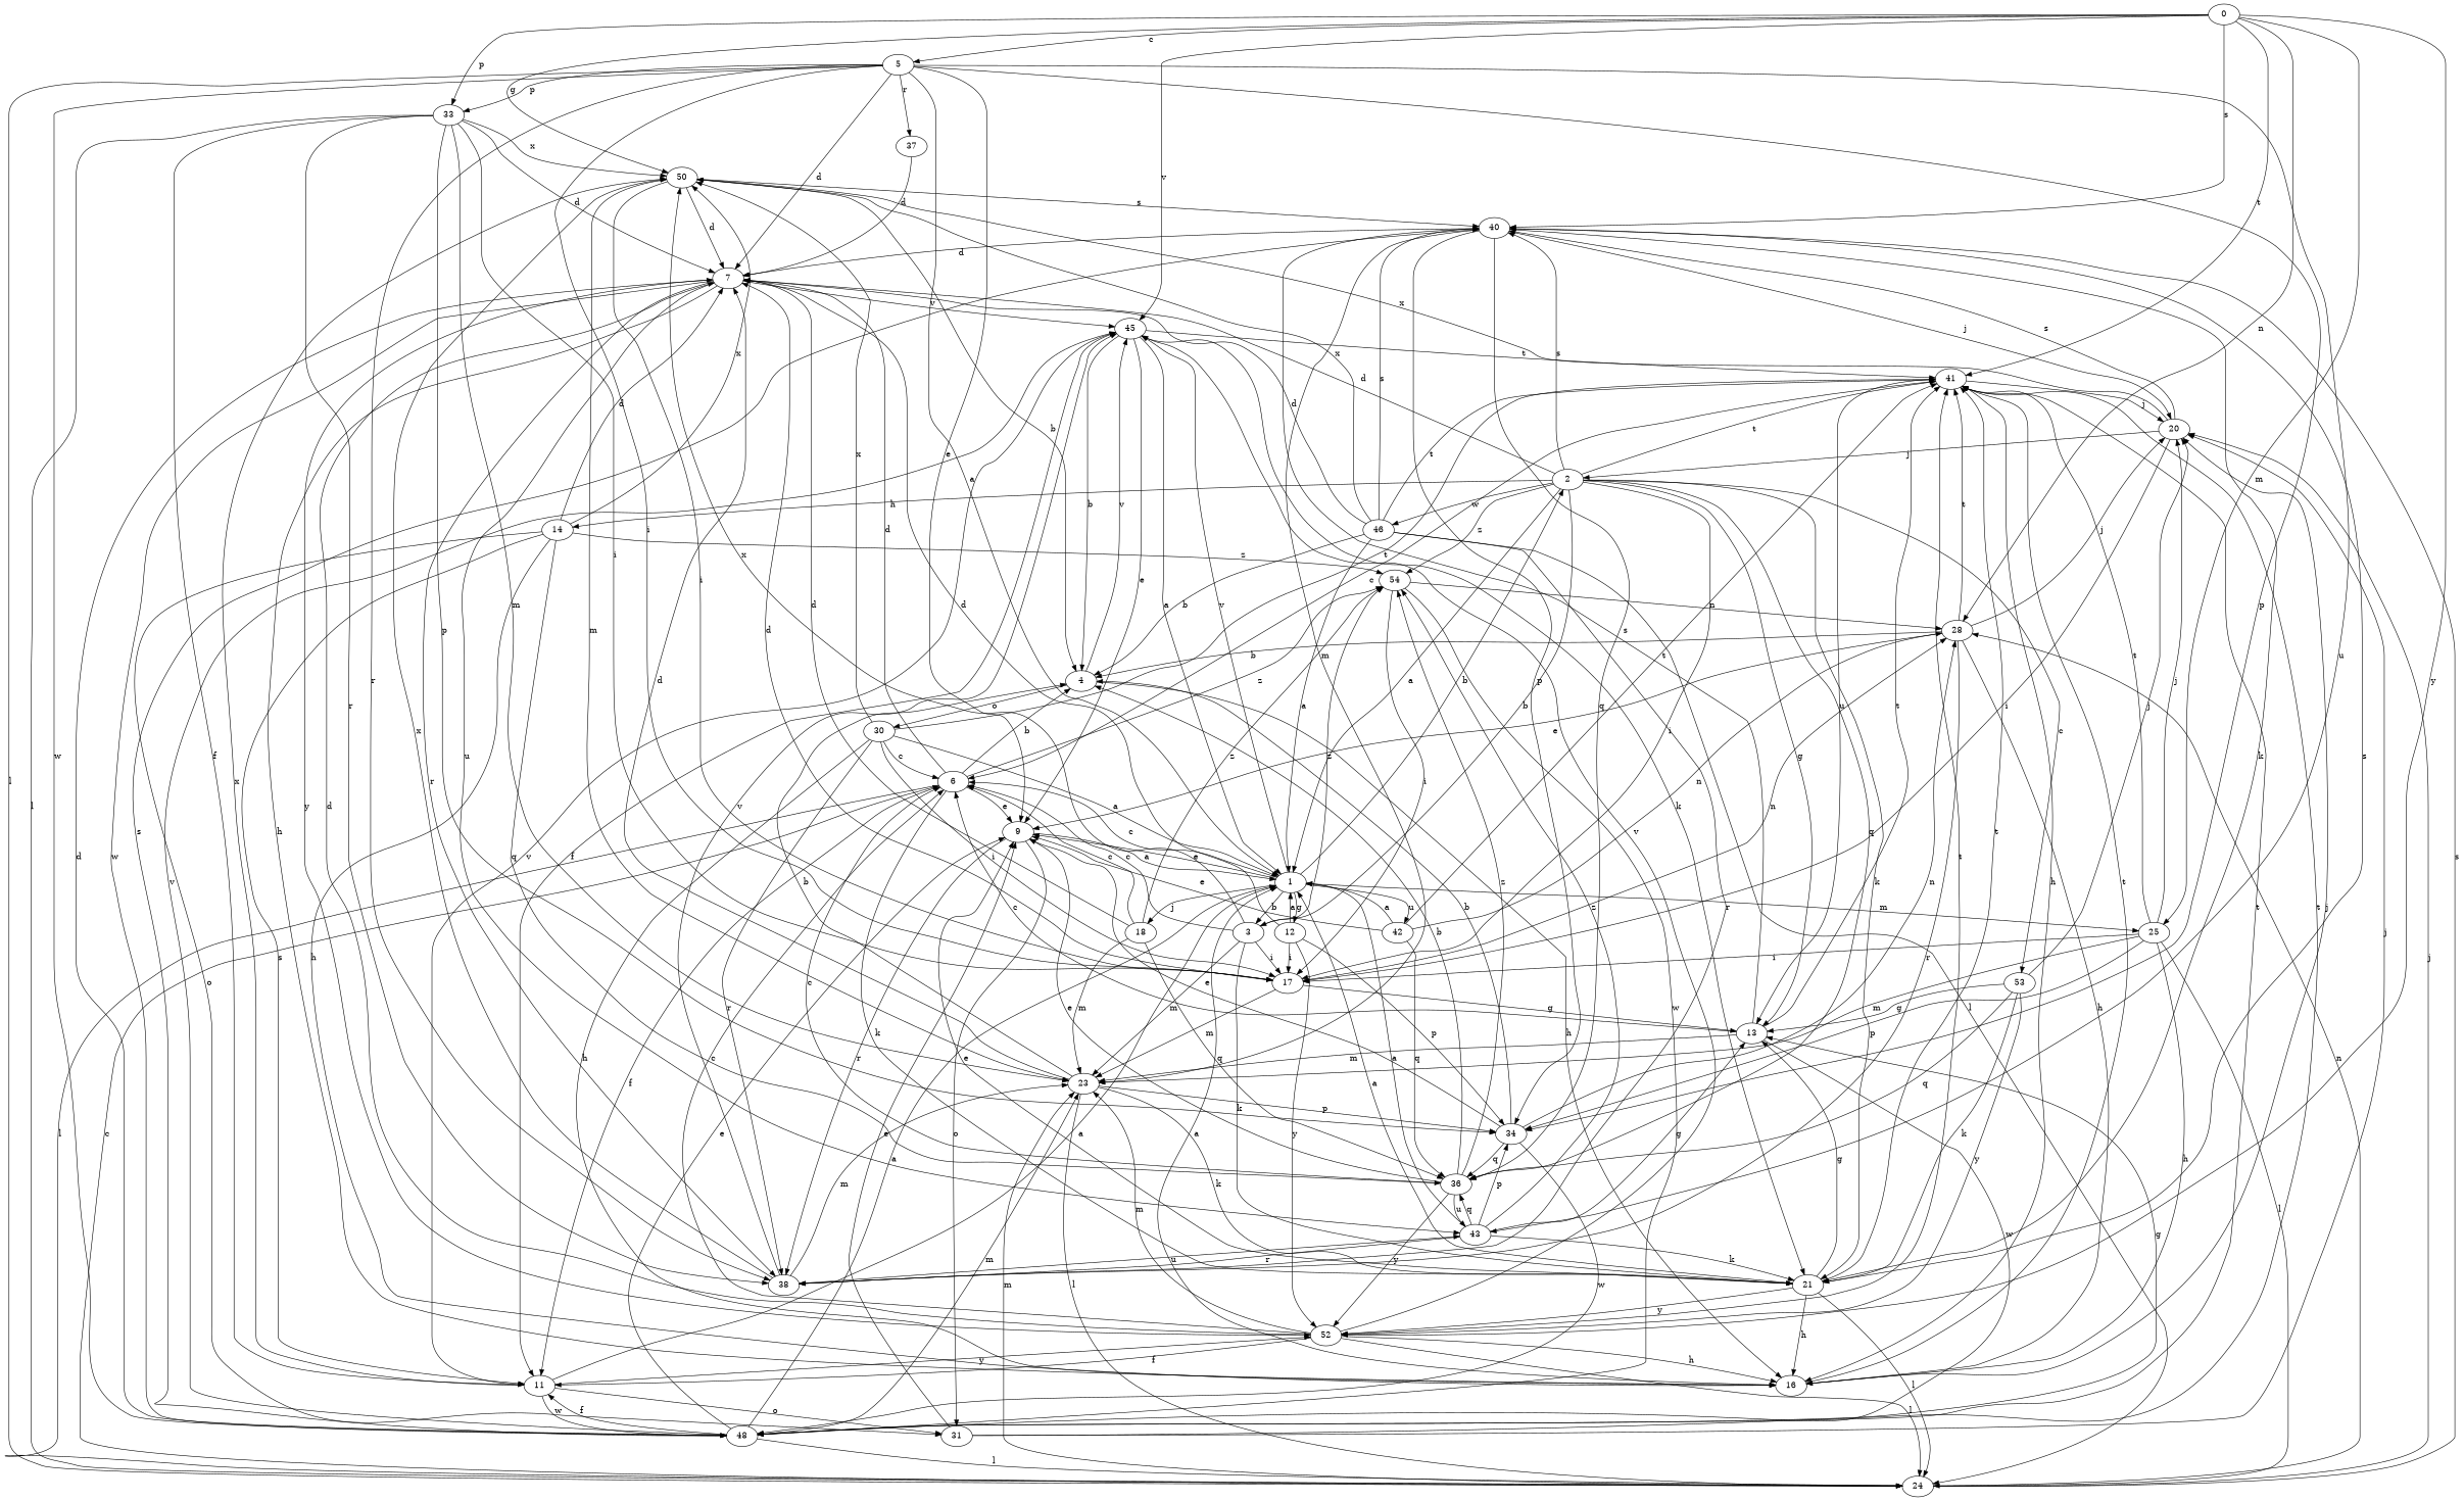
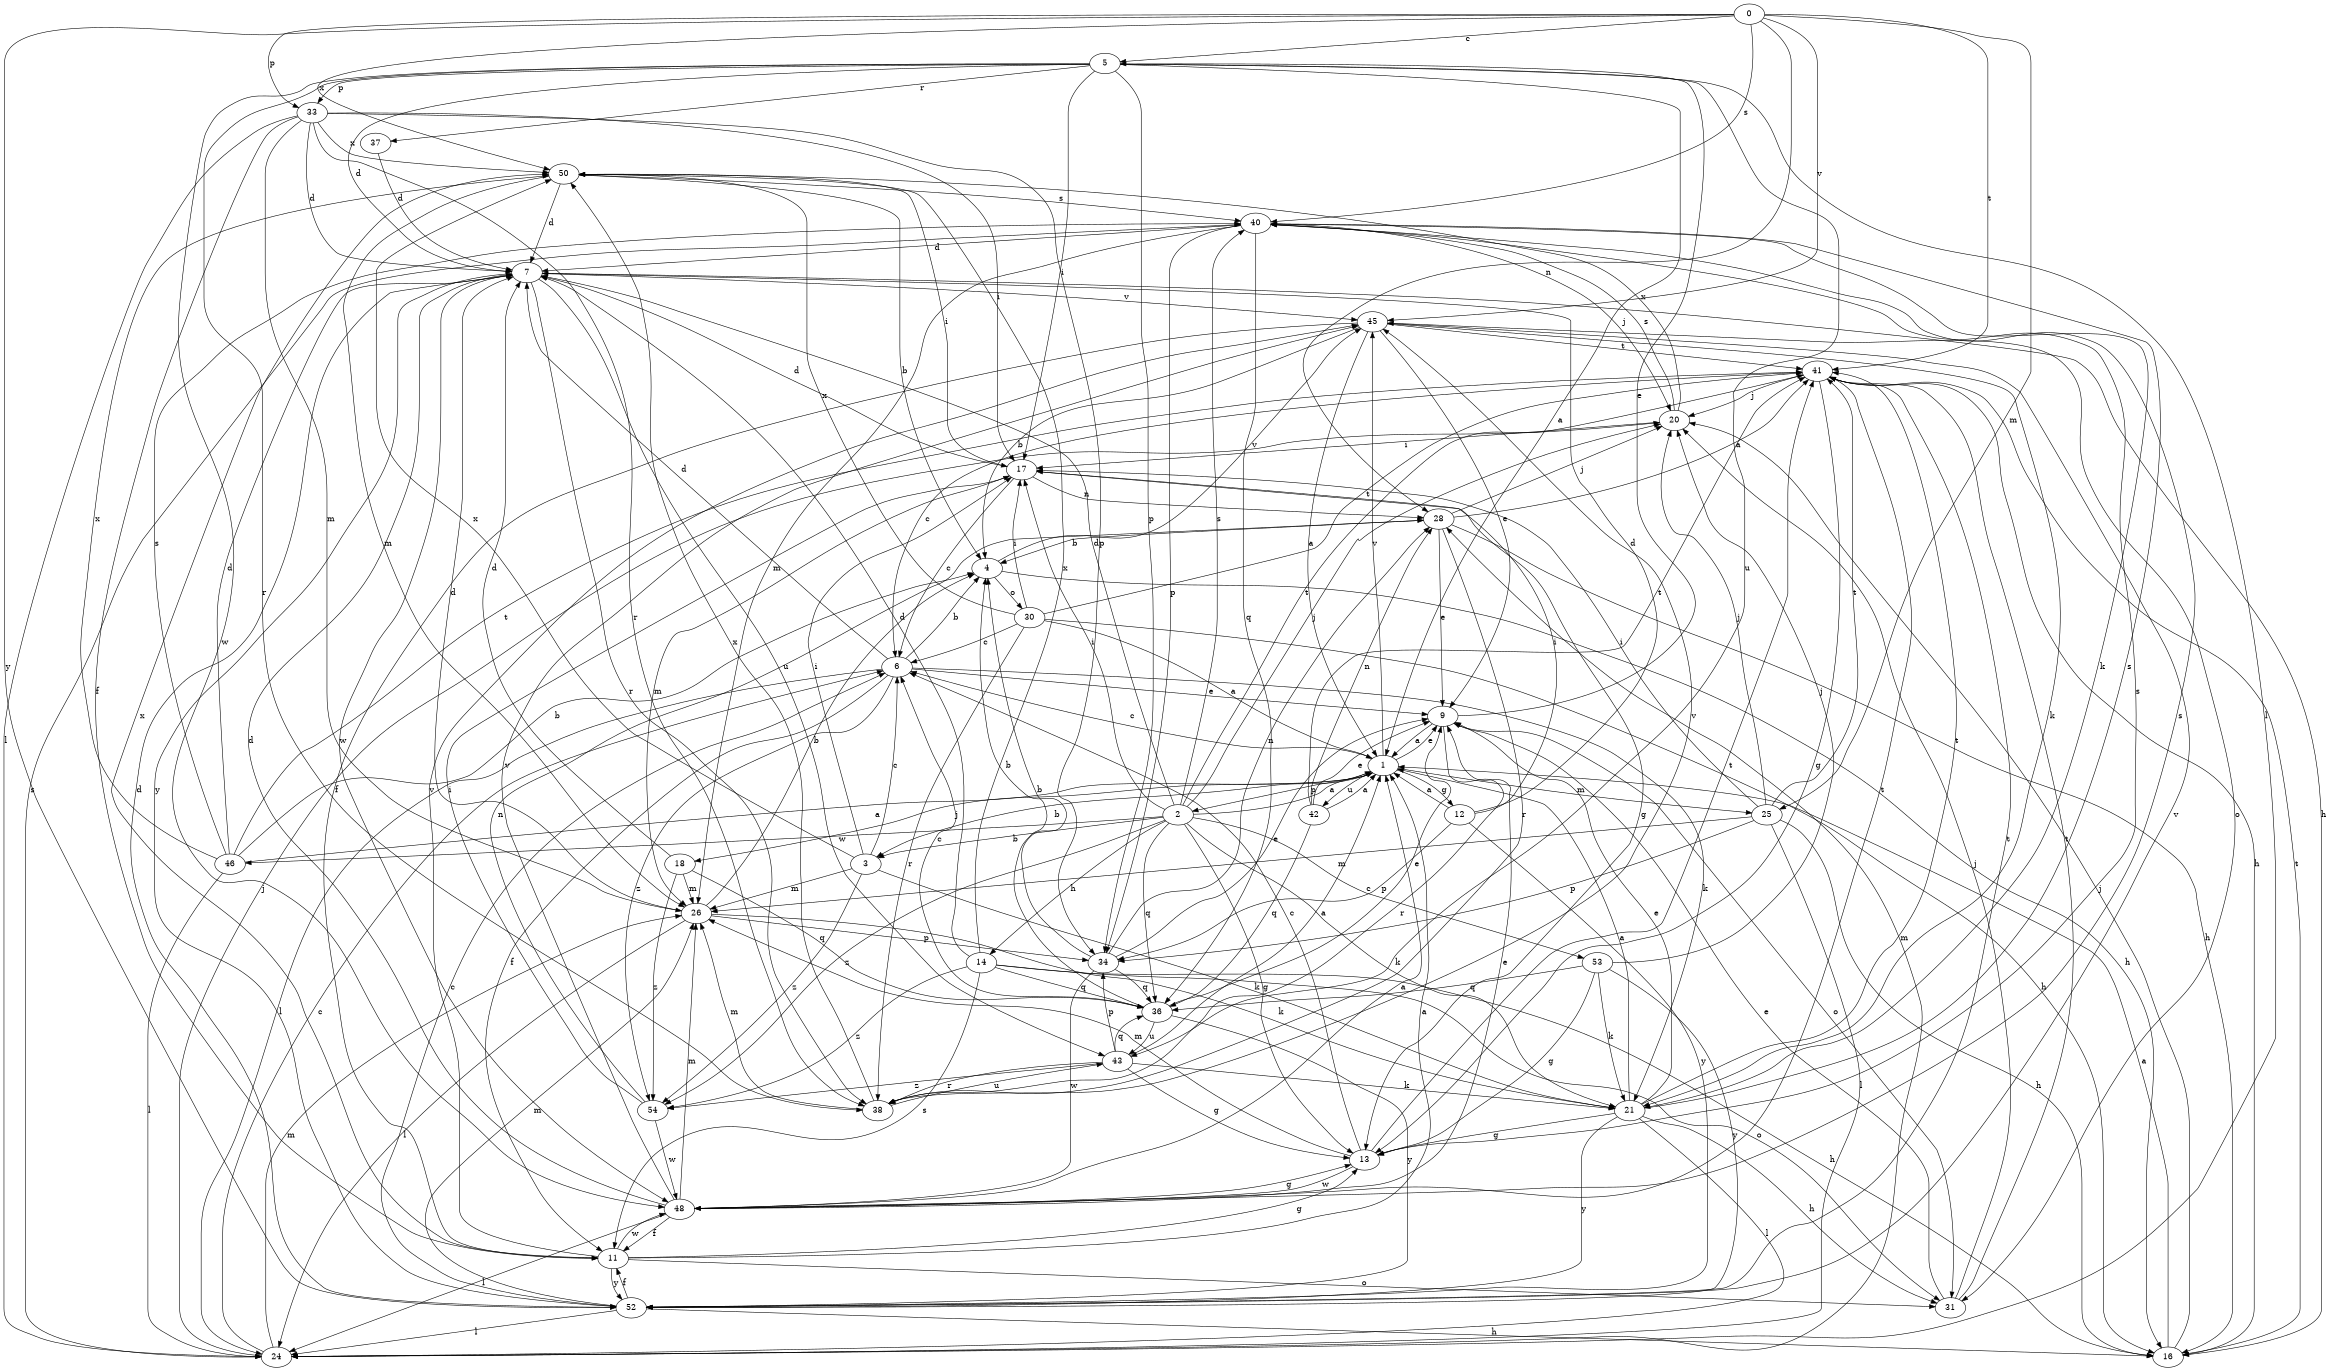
  strict digraph {
    0
    5
    25
    28
    33
    40
    41
    45
    50
    52
    1
    9
    7
    17
    24
    34
    37
    38
    43
    48
    20
-   26 [label=23]
+   26
    16
    4
    11
    21
    36
    6
    13
    31
    2
    3
    12
    18
    42
    14
    46
    53
    54
    30
    0 -> 5 [label=c]
    0 -> 25 [label=m]
    0 -> 28 [label=n]
    0 -> 33 [label=p]
    0 -> 40 [label=s]
    0 -> 41 [label=t]
    0 -> 45 [label=v]
-   0 -> 50 [label=g]
+   0 -> 50 [label=x]
    0 -> 52 [label=y]
    5 -> 33 [label=p]
    5 -> 1 [label=a]
-   5 -> 9 [label=e]
+   9 -> 5 [label=e]
    5 -> 7 [label=d]
    5 -> 17 [label=i]
    5 -> 24 [label=l]
    5 -> 34 [label=p]
    5 -> 37 [label=r]
    5 -> 38 [label=r]
    5 -> 43 [label=u]
    5 -> 48 [label=w]
    25 -> 41 [label=t]
    25 -> 17 [label=i]
    25 -> 24 [label=l]
    25 -> 34 [label=p]
    25 -> 20 [label=j]
    25 -> 26 [label=m]
    25 -> 16 [label=h]
-   28 -> 41 [label=t]
+   28 -> 41 [label=a]
    28 -> 9 [label=e]
    28 -> 38 [label=r]
    28 -> 20 [label=j]
    28 -> 16 [label=h]
    28 -> 4 [label=b]
    33 -> 50 [label=x]
    33 -> 7 [label=d]
    33 -> 17 [label=i]
    33 -> 24 [label=l]
    33 -> 34 [label=p]
    33 -> 38 [label=r]
    33 -> 26 [label=m]
    33 -> 11 [label=f]
    40 -> 7 [label=d]
    40 -> 34 [label=p]
    40 -> 20 [label=j]
    40 -> 26 [label=m]
    40 -> 21 [label=k]
    40 -> 36 [label=q]
    41 -> 20 [label=j]
    41 -> 16 [label=h]
    41 -> 6 [label=c]
-   41 -> 13 [label=u]
+   41 -> 13 [label=g]
    45 -> 41 [label=t]
    45 -> 1 [label=a]
    45 -> 9 [label=e]
    45 -> 4 [label=b]
    45 -> 11 [label=f]
    45 -> 21 [label=k]
+   45 -> 31 [label=o]
    50 -> 40 [label=s]
    50 -> 7 [label=d]
    50 -> 17 [label=i]
    50 -> 26 [label=m]
    50 -> 4 [label=b]
    52 -> 41 [label=t]
    52 -> 45 [label=v]
    52 -> 7 [label=d]
    52 -> 24 [label=l]
    52 -> 26 [label=m]
    52 -> 16 [label=h]
    52 -> 11 [label=f]
    52 -> 6 [label=c]
    1 -> 25 [label=m]
    1 -> 45 [label=v]
    1 -> 9 [label=e]
    1 -> 6 [label=c]
-   1 -> 2 [label=b]
+   1 -> 2 [label=p]
    1 -> 3 [label=b]
    1 -> 12 [label=g]
    1 -> 18 [label=j]
    1 -> 42 [label=u]
    9 -> 1 [label=a]
    9 -> 38 [label=r]
    9 -> 31 [label=o]
    7 -> 45 [label=v]
    7 -> 52 [label=y]
    7 -> 38 [label=r]
    7 -> 43 [label=u]
    7 -> 48 [label=w]
    7 -> 16 [label=h]
    17 -> 28 [label=n]
    17 -> 7 [label=d]
    17 -> 26 [label=m]
-   18 -> 6 [label=c]
+   17 -> 6 [label=c]
    17 -> 13 [label=g]
-   24 -> 28 [label=n]
+   24 -> 28 [label=m]
    24 -> 40 [label=s]
    24 -> 20 [label=j]
    24 -> 26 [label=m]
    24 -> 6 [label=c]
    34 -> 28 [label=n]
    34 -> 9 [label=e]
    34 -> 48 [label=w]
    34 -> 4 [label=b]
    34 -> 36 [label=q]
    37 -> 7 [label=d]
    38 -> 45 [label=v]
    38 -> 50 [label=x]
    38 -> 43 [label=u]
    38 -> 26 [label=m]
    43 -> 1 [label=a]
    43 -> 34 [label=p]
    43 -> 38 [label=r]
    43 -> 21 [label=k]
    43 -> 36 [label=q]
    43 -> 13 [label=g]
    43 -> 54 [label=z]
    48 -> 40 [label=s]
    48 -> 41 [label=t]
    48 -> 45 [label=v]
    48 -> 1 [label=a]
    48 -> 9 [label=e]
    48 -> 7 [label=d]
    48 -> 24 [label=l]
    48 -> 26 [label=m]
    48 -> 11 [label=f]
    48 -> 13 [label=g]
    20 -> 40 [label=s]
    20 -> 50 [label=x]
    20 -> 17 [label=i]
    26 -> 7 [label=d]
    26 -> 24 [label=l]
    26 -> 34 [label=p]
    26 -> 4 [label=b]
    26 -> 21 [label=k]
    16 -> 41 [label=t]
    16 -> 1 [label=a]
    16 -> 20 [label=j]
    4 -> 45 [label=v]
    4 -> 16 [label=h]
    4 -> 30 [label=o]
    11 -> 45 [label=v]
    11 -> 50 [label=x]
    11 -> 52 [label=y]
    11 -> 1 [label=a]
    11 -> 48 [label=w]
+   11 -> 13 [label=g]
    11 -> 31 [label=o]
    21 -> 40 [label=s]
    21 -> 41 [label=t]
    21 -> 52 [label=y]
    21 -> 1 [label=a]
    21 -> 9 [label=e]
    21 -> 24 [label=l]
-   21 -> 16 [label=h]
+   21 -> 31 [label=h]
    21 -> 13 [label=g]
    36 -> 52 [label=y]
    36 -> 9 [label=e]
    36 -> 43 [label=u]
    36 -> 4 [label=b]
    36 -> 6 [label=c]
-   36 -> 54 [label=z]
    6 -> 9 [label=e]
    6 -> 7 [label=d]
    6 -> 24 [label=l]
    6 -> 4 [label=b]
    6 -> 11 [label=f]
    6 -> 21 [label=k]
    6 -> 54 [label=z]
    13 -> 40 [label=s]
    13 -> 41 [label=t]
    13 -> 48 [label=w]
    13 -> 26 [label=m]
    13 -> 6 [label=c]
    31 -> 41 [label=t]
    31 -> 9 [label=e]
    31 -> 20 [label=j]
    2 -> 40 [label=s]
    2 -> 41 [label=t]
    2 -> 1 [label=a]
    2 -> 7 [label=d]
    2 -> 17 [label=i]
-   20 -> 2 [label=j]
+   2 -> 20 [label=j]
    2 -> 21 [label=k]
    2 -> 36 [label=q]
    2 -> 13 [label=g]
    2 -> 3 [label=b]
    2 -> 14 [label=h]
    2 -> 46 [label=w]
    2 -> 53 [label=c]
    2 -> 54 [label=z]
    3 -> 50 [label=x]
    3 -> 17 [label=i]
    3 -> 26 [label=m]
    3 -> 21 [label=k]
    3 -> 6 [label=c]
    3 -> 54 [label=z]
    12 -> 52 [label=y]
    12 -> 1 [label=a]
    12 -> 7 [label=d]
    12 -> 17 [label=i]
    12 -> 34 [label=p]
    18 -> 7 [label=d]
    18 -> 26 [label=m]
    18 -> 36 [label=q]
    18 -> 54 [label=z]
    42 -> 28 [label=n]
    42 -> 41 [label=t]
    42 -> 1 [label=a]
    42 -> 9 [label=e]
    42 -> 36 [label=q]
    14 -> 50 [label=x]
    14 -> 7 [label=d]
    14 -> 16 [label=h]
    14 -> 11 [label=s]
    14 -> 36 [label=q]
    14 -> 31 [label=o]
    14 -> 54 [label=z]
    46 -> 40 [label=s]
    46 -> 41 [label=t]
    46 -> 50 [label=x]
    46 -> 1 [label=a]
    46 -> 7 [label=d]
    46 -> 24 [label=l]
-   46 -> 38 [label=r]
    46 -> 4 [label=b]
    53 -> 52 [label=y]
    53 -> 20 [label=j]
    53 -> 21 [label=k]
    53 -> 36 [label=q]
    53 -> 13 [label=g]
    54 -> 28 [label=n]
    54 -> 17 [label=i]
    54 -> 48 [label=w]
    30 -> 41 [label=t]
    30 -> 50 [label=x]
    30 -> 1 [label=a]
    30 -> 17 [label=i]
    30 -> 38 [label=r]
    30 -> 16 [label=h]
    30 -> 6 [label=c]
  }
